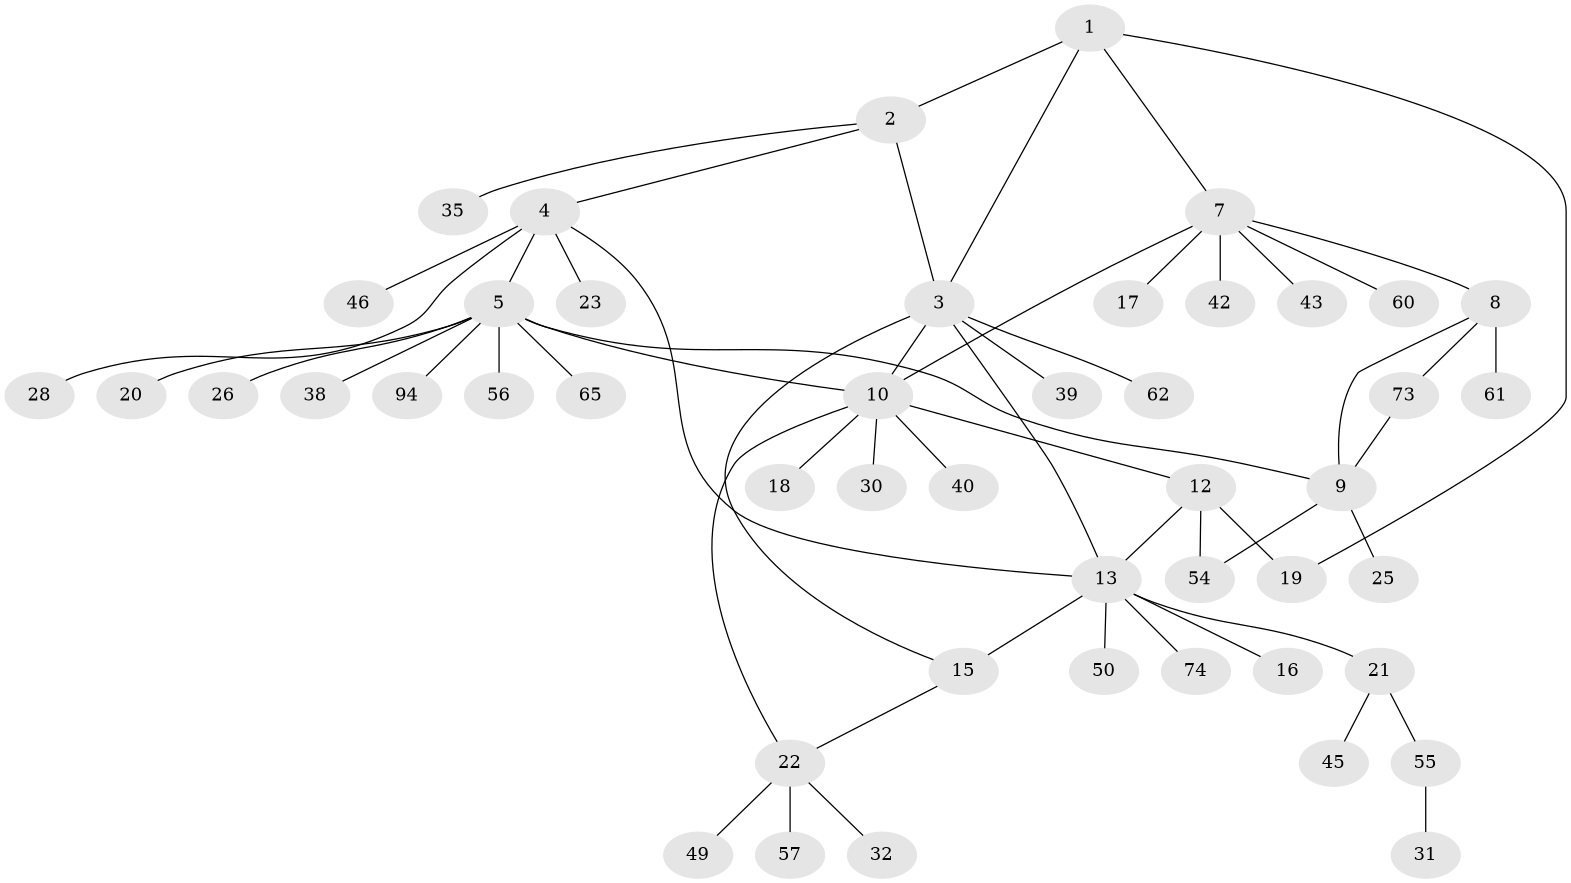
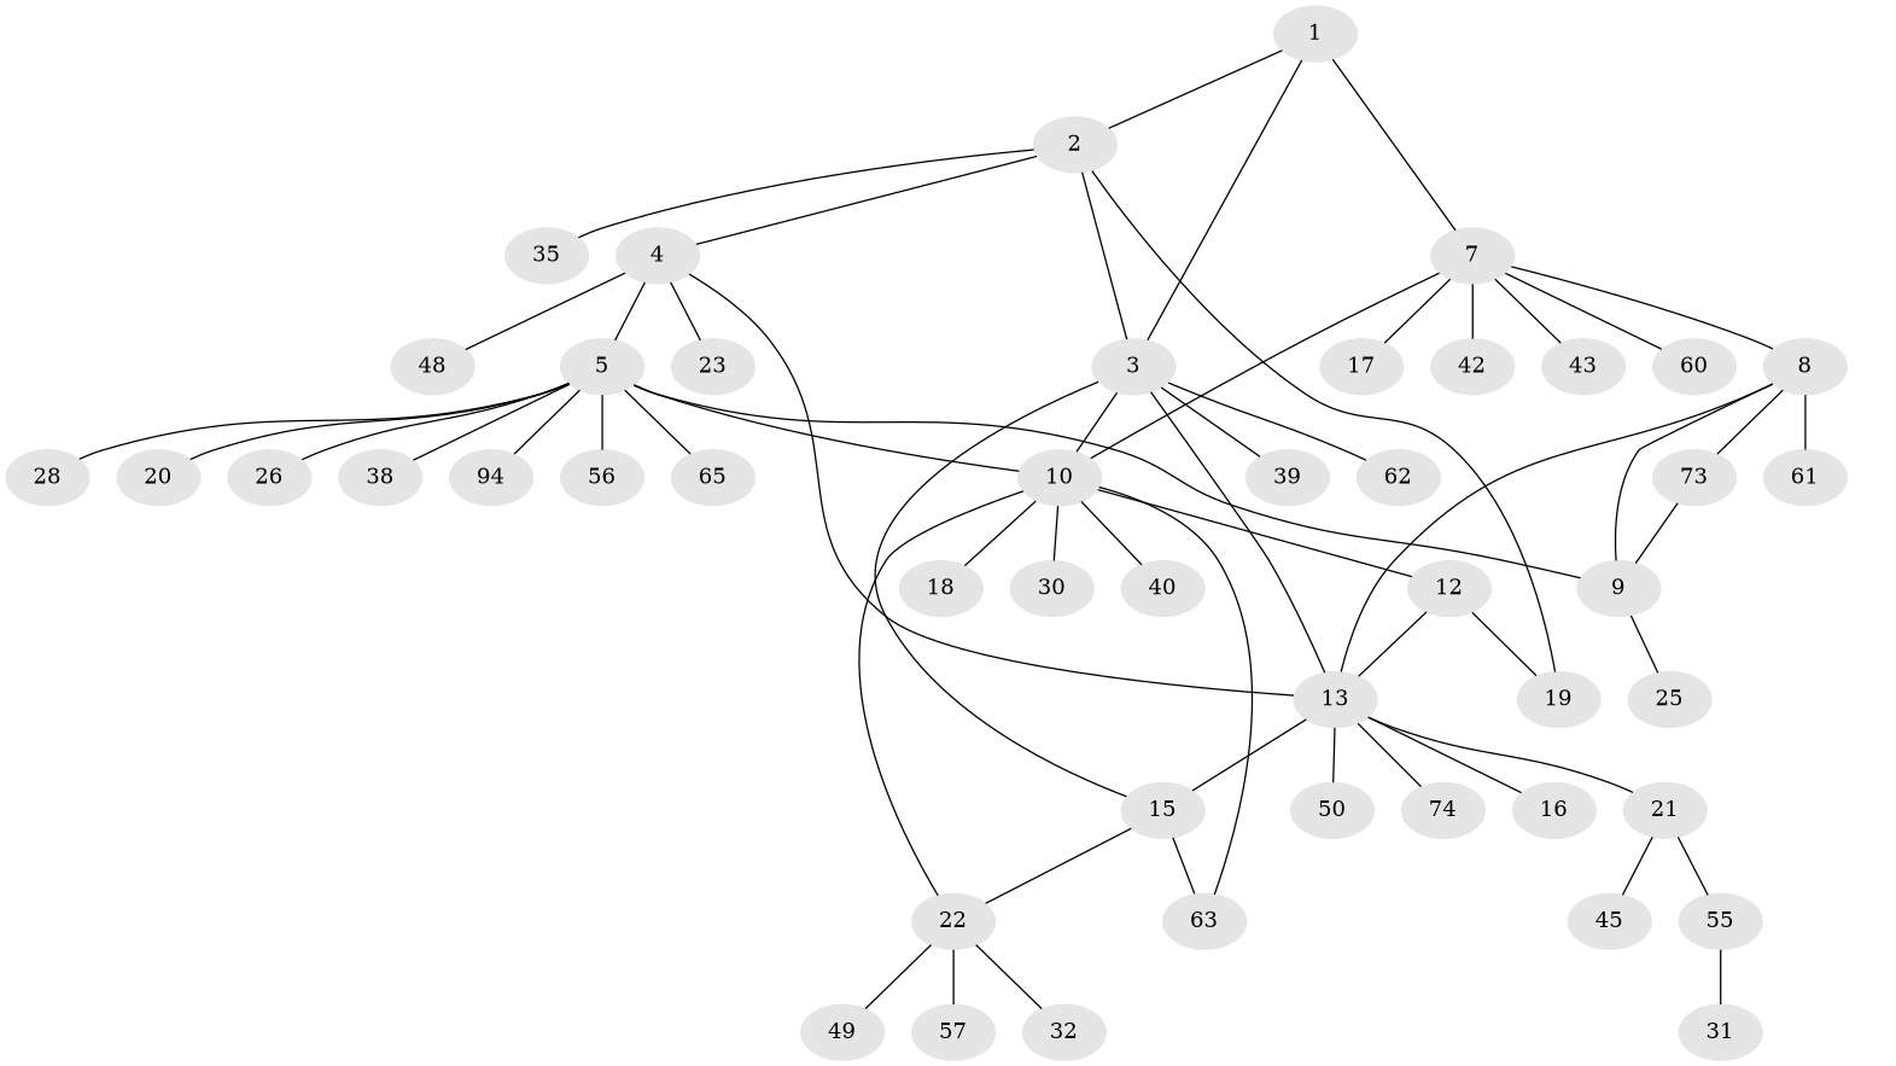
  graph {
    node [color=gray90 style=filled]
    1 [super="+51"]
    2 [super="+58"]
    3 [super="+38"]
    7 [super="+70"]
    4 [super="+37"]
    19
    n7 [label=35 super="+69"]
    10 [super="+11"]
    13 [super="+14"]
    15 [super="+64"]
    n11 [label=39 super="+36"]
    62
    8 [super="+71"]
    17
    42
    43
    60
    5 [super="+6"]
    23
-   46
+   46 [label=48]
    12
    18 [super="+24"]
    22 [super="+41"]
    30
    40
+   63
    21 [super="+52"]
    16
    50
    n30 [label=74]
    9 [super="+39"]
    20
    26
    28
    n35 [label=38]
    n36 [label=94]
    56
    65
    45
    55
    25 [super="+27"]
-   54 [super="+66"]
    61
    73
    32 [super="+35"]
    49
    57 [super="+59"]
    31
    1 -- 2
    1 -- 3
    1 -- 7
    2 -- 3
    2 -- 4
-   1 -- 19
+   2 -- 19
    2 -- n7
    3 -- 10
    3 -- 13
    3 -- 15
    3 -- n11
    3 -- 62
    7 -- 10
    7 -- 8
    7 -- 17
    7 -- 42
    7 -- 43
    7 -- 60
    4 -- 13
    4 -- 5 [weight=2]
    4 -- 23
    4 -- 46
    10 -- 12 [weight=2]
    10 -- 18
    10 -- 22
    10 -- 30
    10 -- 40
+   10 -- 63
    13 -- 15 [weight=2]
    13 -- 21
    13 -- 16
    13 -- 50
    13 -- n30
    15 -- 22
+   15 -- 63
+   8 -- 13
    8 -- 9
    8 -- 61
    8 -- 73
    5 -- 10
    5 -- 9
    5 -- 20
    5 -- 26
-   4 -- 28
+   5 -- 28
    5 -- n35
    5 -- n36
    5 -- 56
    5 -- 65
    12 -- 19
    12 -- 13
-   12 -- 54
    22 -- 32
    22 -- 49
    22 -- 57
    21 -- 45
    21 -- 55
    9 -- 25
-   9 -- 54
    55 -- 31
    73 -- 9
  }
